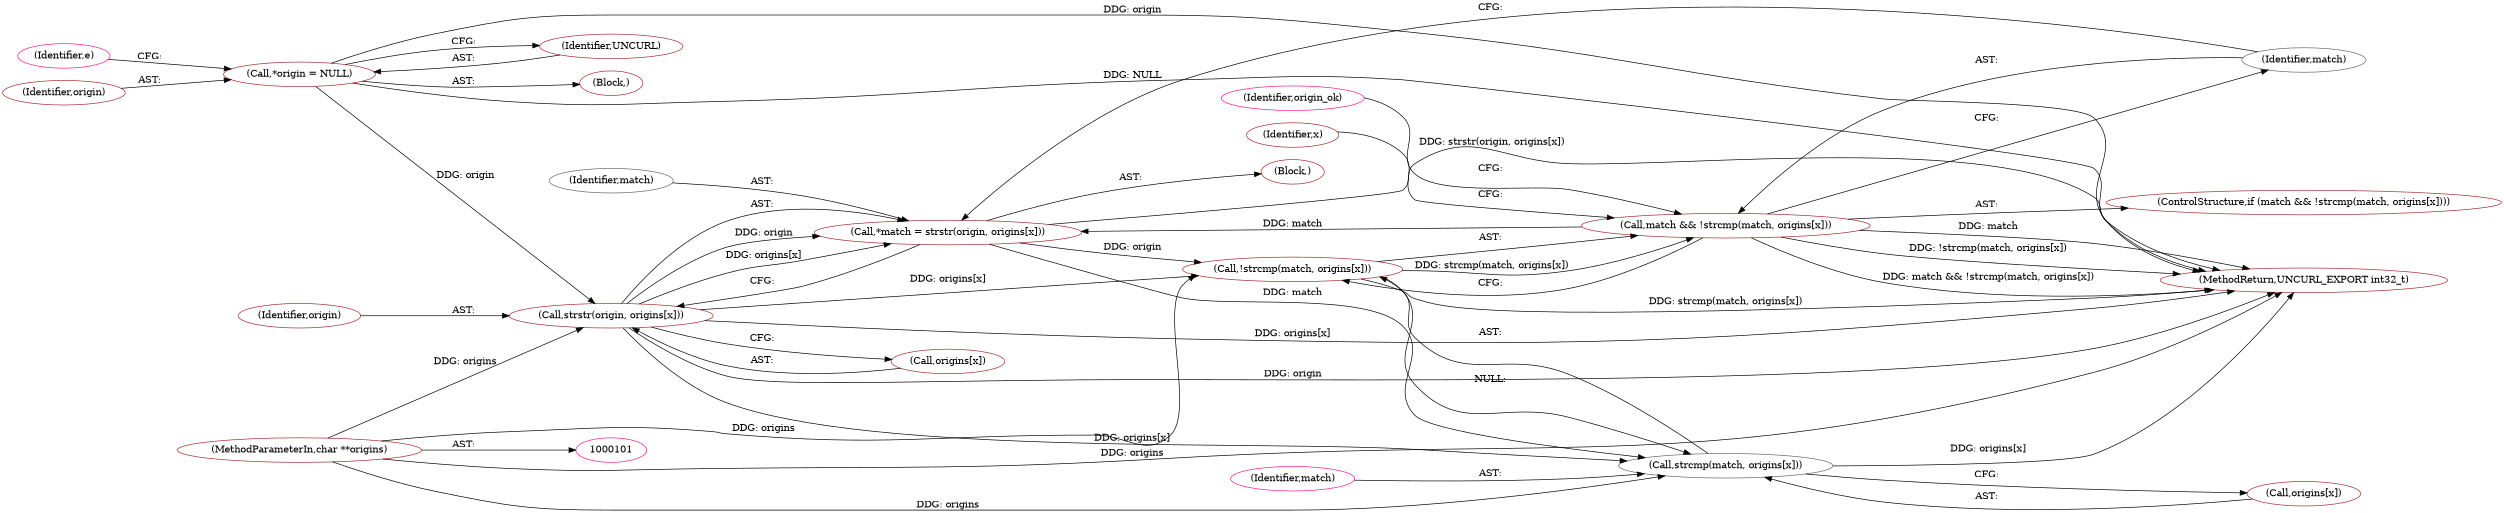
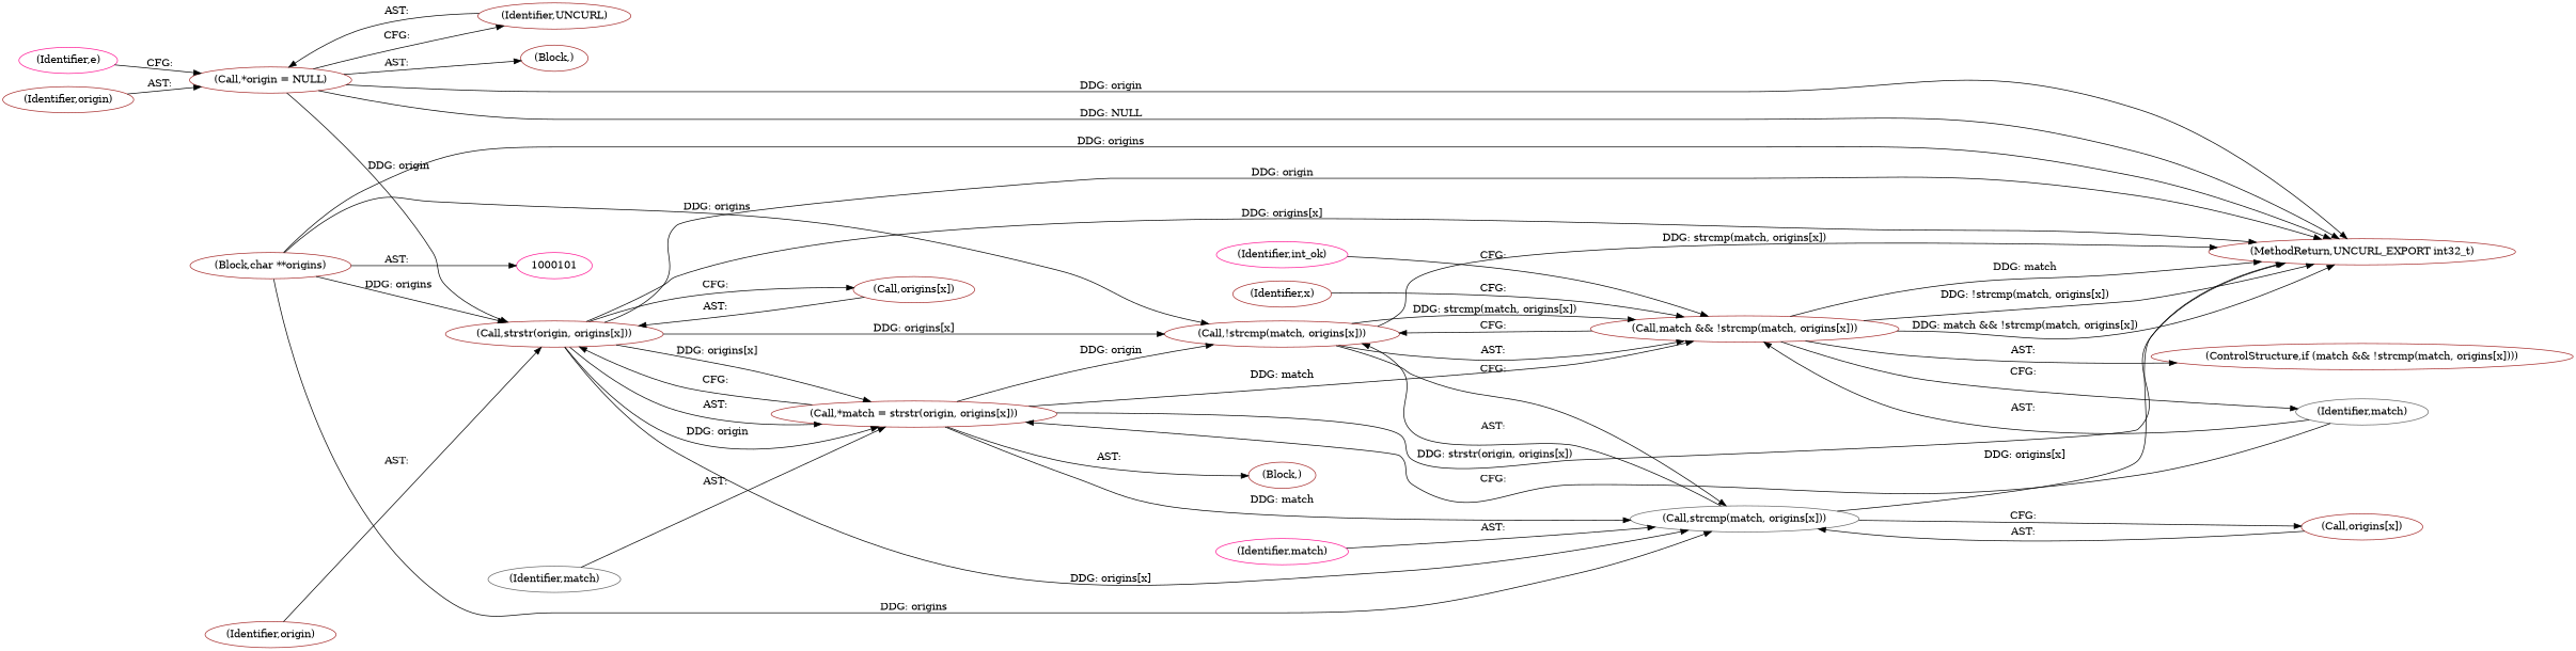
  digraph {
    rankdir=LR
    node [color=brown]
    n1 [label="(Call,strstr(origin, origins[x]))"]
    n2 [label="(Call,*match = strstr(origin, origins[x]))"]
    n3 [label="(Call,!strcmp(match, origins[x]))"]
    n4 [color=gray40 label="(Call,strcmp(match, origins[x]))"]
    n5 [label="(MethodReturn,UNCURL_EXPORT int32_t)"]
    n6 [label="(Call,origins[x])"]
    n7 [label="(Call,match && !strcmp(match, origins[x]))"]
    n8 [label="(Block,)"]
    n9 [label="(Call,origins[x])"]
    n10 [label="(Call,*origin = NULL)"]
    n11 [label="(Identifier,UNCURL)"]
    n12 [label="(Block,)"]
-   n13 [label="(MethodParameterIn,char **origins)"]
+   n13 [label="(Block,char **origins)"]
    1000101 [color=deeppink]
    n15 [label="(ControlStructure,if (match && !strcmp(match, origins[x])))"]
    n16 [color=gray40 label="(Identifier,match)"]
-   n17 [color=deeppink label="(Identifier,origin_ok)"]
+   n17 [color=deeppink label="(Identifier,int_ok)"]
    n18 [color=deeppink label="(Identifier,match)"]
    n19 [label="(Identifier,x)"]
    n20 [color=deeppink label="(Identifier,e)"]
    n21 [label="(Identifier,origin)"]
    n22 [label="(Identifier,origin)"]
    n23 [color=gray40 label="(Identifier,match)"]
    n1 -> n2 [label="AST: "]
    n1 -> n2 [label="DDG: origin"]
    n1 -> n2 [label="DDG: origins[x]"]
    n1 -> n3 [label="DDG: origins[x]"]
    n1 -> n4 [label="DDG: origins[x]"]
    n1 -> n5 [label="DDG: origin"]
    n1 -> n5 [label="DDG: origins[x]"]
    n1 -> n6 [label="CFG: "]
    n2 -> n1 [label="CFG: "]
    n2 -> n3 [label="DDG: origin"]
    n2 -> n4 [label="DDG: match"]
    n2 -> n5 [label="DDG: strstr(origin, origins[x])"]
-   n7 -> n2 [label="DDG: match"]
+   n2 -> n7 [label="DDG: match"]
    n2 -> n8 [label="AST: "]
-   n3 -> n4 [label="NULL: "]
+   n3 -> n4 [label="CFG: "]
    n3 -> n5 [label="DDG: strcmp(match, origins[x])"]
    n3 -> n7 [label="AST: "]
    n3 -> n7 [label="DDG: strcmp(match, origins[x])"]
    n4 -> n3 [label="AST: "]
    n4 -> n5 [label="DDG: origins[x]"]
    n4 -> n9 [label="CFG: "]
    n6 -> n1 [label="AST: "]
    n7 -> n3 [label="CFG: "]
    n7 -> n5 [label="DDG: !strcmp(match, origins[x])"]
    n7 -> n5 [label="DDG: match && !strcmp(match, origins[x])"]
    n7 -> n5 [label="DDG: match"]
    n7 -> n15 [label="AST: "]
    n7 -> n16 [label="CFG: "]
    n9 -> n4 [label="AST: "]
    n10 -> n1 [label="DDG: origin"]
    n10 -> n5 [label="DDG: origin"]
    n10 -> n5 [label="DDG: NULL"]
    n10 -> n11 [label="CFG: "]
    n10 -> n12 [label="AST: "]
    n11 -> n10 [label="AST: "]
    n13 -> n1 [label="DDG: origins"]
    n13 -> n3 [label="DDG: origins"]
    n13 -> n4 [label="DDG: origins"]
    n13 -> n5 [label="DDG: origins"]
    n13 -> 1000101 [label="AST: "]
    n16 -> n2 [label="CFG: "]
    n16 -> n7 [label="AST: "]
    n17 -> n7 [label="CFG: "]
    n18 -> n4 [label="AST: "]
    n19 -> n7 [label="CFG: "]
    n20 -> n10 [label="CFG: "]
    n21 -> n1 [label="AST: "]
    n22 -> n10 [label="AST: "]
    n23 -> n2 [label="AST: "]
  }
